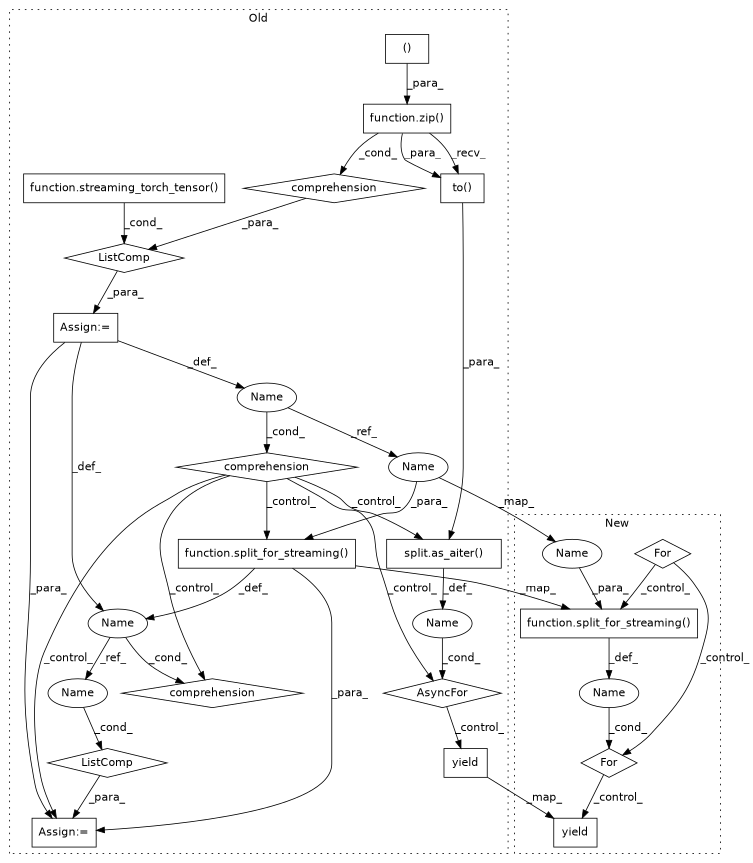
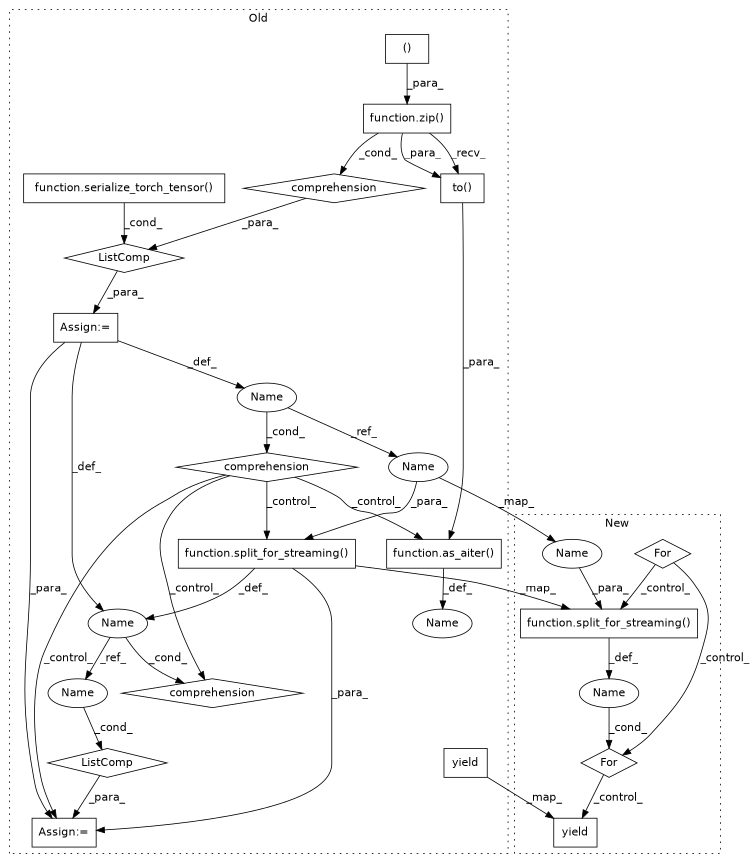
  digraph {
    fontname="DejaVu Sans"
    node [a=87 fontname="DejaVu Sans" l=6 shape=box]
    edge [fontname="DejaVu Sans"]
-   n1 [a=75 l="9,13" label="split.as_aiter()" s="15996,16006"]
+   n1 [a=75 l="9,13" label="function.as_aiter()" s="15996,16006"]
    n2 [a=54 l=53 label="()" s=15340]
    n3 [label=Name s=15856 shape=ellipse]
-   n4 [a=58 l="10,18" label=AsyncFor s="15978,16019" shape=diamond]
    n5 [a=105 label=yield s=16037]
    n6 [a=75 l="20,1" label="function.split_for_streaming()" s="15901,15949"]
    n7 [l=4 label=Name s=15988 shape=ellipse]
-   n8 [a=75 l="23,21" label="function.streaming_torch_tensor()" s="15532,15596"]
+   n8 [a=75 l="23,21" label="function.serialize_torch_tensor()" s="15532,15596"]
    n9 [a=75 l="4,1" label="function.zip()" s="15655,15713"]
    n10 [a=106 l=214 label=ListComp s=15514 shape=diamond]
    n11 [a=75 l="10,1" label="to()" s="15555,15576"]
    n12 [a=106 l=135 label=ListComp s=15829 shape=diamond]
    n13 [l=4 label=Name s=15893 shape=ellipse]
    n14 [a=45 l=3 label=comprehension s=15889 shape=diamond]
    n15 [a=68 l=3 label="Assign:=" s=15826]
    n16 [a=45 l=3 label=comprehension s=15852 shape=diamond]
    n17 [a=68 l=3 label="Assign:=" s=15511]
    n18 [a=45 l=3 label=comprehension s=15634 shape=diamond]
    n19 [label=Name s=15921 shape=ellipse]
    n20 [l=4 label=Name s=15847 shape=ellipse]
    n21 [a=107 l="4,18" label=For s="14990,15062" shape=diamond]
    n22 [a=107 l="4,22" label=For s="15080,15141" shape=diamond]
    n23 [a=105 label=yield s=15163]
    n24 [a=75 l="20,1" label="function.split_for_streaming()" s="15092,15140"]
    n25 [l=4 label=Name s=15084 shape=ellipse]
    n26 [label=Name s=15112 shape=ellipse]
    subgraph cluster_1 {
      label=Old
      style=dotted
      n1
      n2
      n3
-     n4
      n5
      n6
      n7
      n8
      n9
      n10
      n11
      n12
      n13
      n14
      n15
      n16
      n17
      n18
      n19
      n20
    }
    subgraph cluster_2 {
      label=New
      style=dotted
      n21
      n22
      n23
      n24
      n25
      n26
    }
    n1 -> n7 [label=_def_]
    n2 -> n9 [label=_para_]
    n3 -> n16 [label=_cond_]
    n3 -> n19 [label=_ref_]
-   n4 -> n5 [label=_control_]
    n5 -> n23 [label=_map_]
    n6 -> n13 [label=_def_]
    n6 -> n15 [label=_para_]
    n6 -> n24 [label=_map_]
-   n7 -> n4 [label=_cond_]
    n8 -> n10 [label=_cond_]
    n9 -> n11 [label=_recv_]
    n9 -> n11 [label=_para_]
    n9 -> n18 [label=_cond_]
    n10 -> n17 [label=_para_]
    n11 -> n1 [label=_para_]
    n12 -> n15 [label=_para_]
    n13 -> n14 [label=_cond_]
    n13 -> n20 [label=_ref_]
    n16 -> n1 [label=_control_]
-   n16 -> n4 [label=_control_]
    n16 -> n6 [label=_control_]
    n16 -> n14 [label=_control_]
    n16 -> n15 [label=_control_]
    n17 -> n3 [label=_def_]
    n17 -> n13 [label=_def_]
    n17 -> n15 [label=_para_]
    n18 -> n10 [label=_para_]
    n19 -> n6 [label=_para_]
    n19 -> n26 [label=_map_]
    n20 -> n12 [label=_cond_]
    n21 -> n22 [label=_control_]
    n21 -> n24 [label=_control_]
    n22 -> n23 [label=_control_]
    n24 -> n25 [label=_def_]
    n25 -> n22 [label=_cond_]
    n26 -> n24 [label=_para_]
  }
